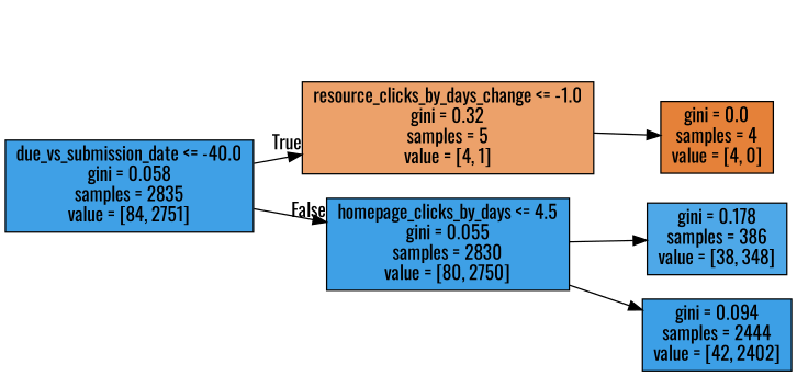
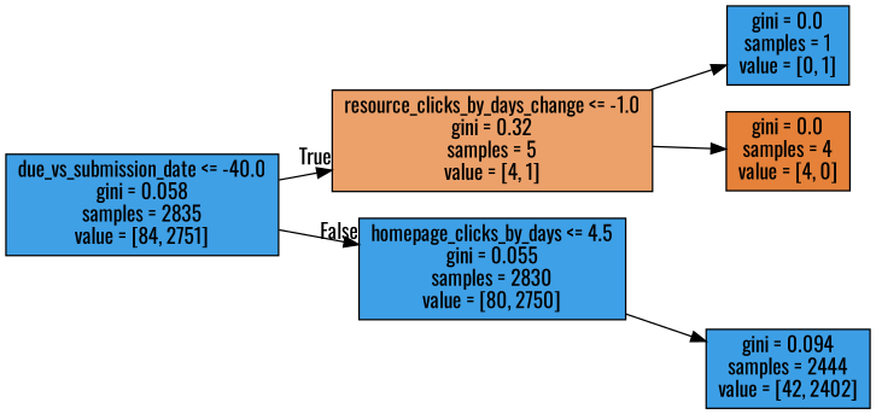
  digraph {
    fontname=Oswald
    rankdir=LR
    node [color=black fontname=Oswald shape=box style=filled]
    edge [fontname=Oswald]
    n1 [fillcolor="#399de5f7" label="due_vs_submission_date <= -40.0\ngini = 0.058\nsamples = 2835\nvalue = [84, 2751]"]
    n2 [fillcolor="#e58139bf" label="resource_clicks_by_days_change <= -1.0\ngini = 0.32\nsamples = 5\nvalue = [4, 1]"]
    n3 [fillcolor="#399de5f8" label="homepage_clicks_by_days <= 4.5\ngini = 0.055\nsamples = 2830\nvalue = [80, 2750]"]
+   n4 [fillcolor="#399de5ff" label="gini = 0.0\nsamples = 1\nvalue = [0, 1]"]
    n5 [fillcolor="#e58139ff" label="gini = 0.0\nsamples = 4\nvalue = [4, 0]"]
-   n6 [fillcolor="#399de5e3" label="gini = 0.178\nsamples = 386\nvalue = [38, 348]"]
    n7 [fillcolor="#399de5fb" label="gini = 0.094\nsamples = 2444\nvalue = [42, 2402]"]
    n1 -> n2 [headlabel=True labelangle=45 labeldistance=2.5]
    n1 -> n3 [headlabel=False labelangle=-45 labeldistance=2.5]
+   n2 -> n4
    n2 -> n5
-   n3 -> n6
    n3 -> n7
  }
